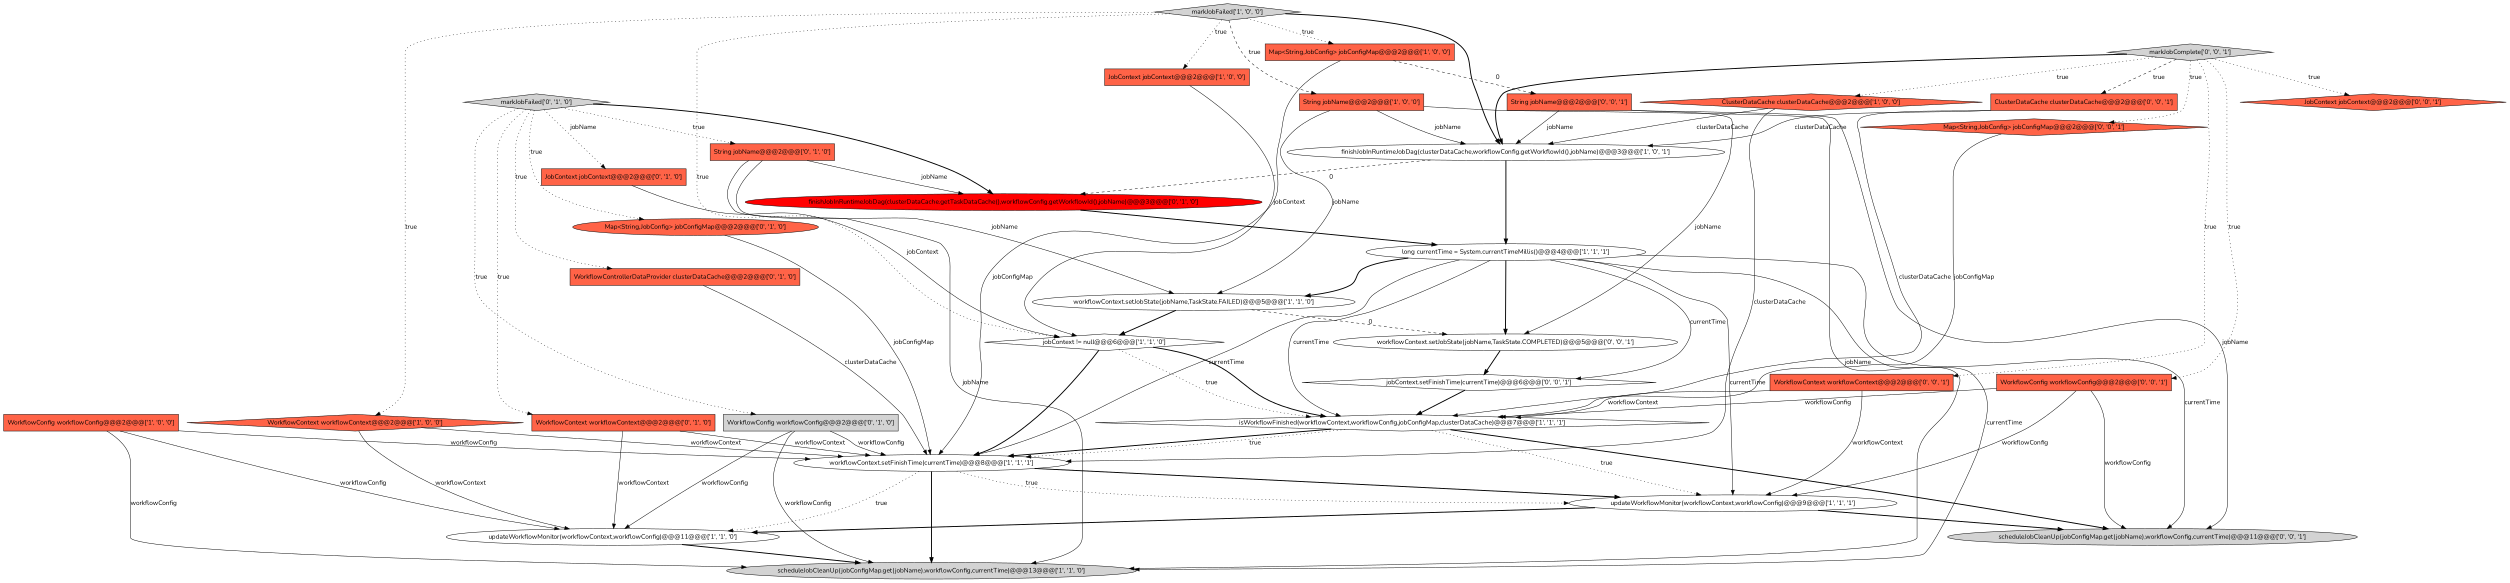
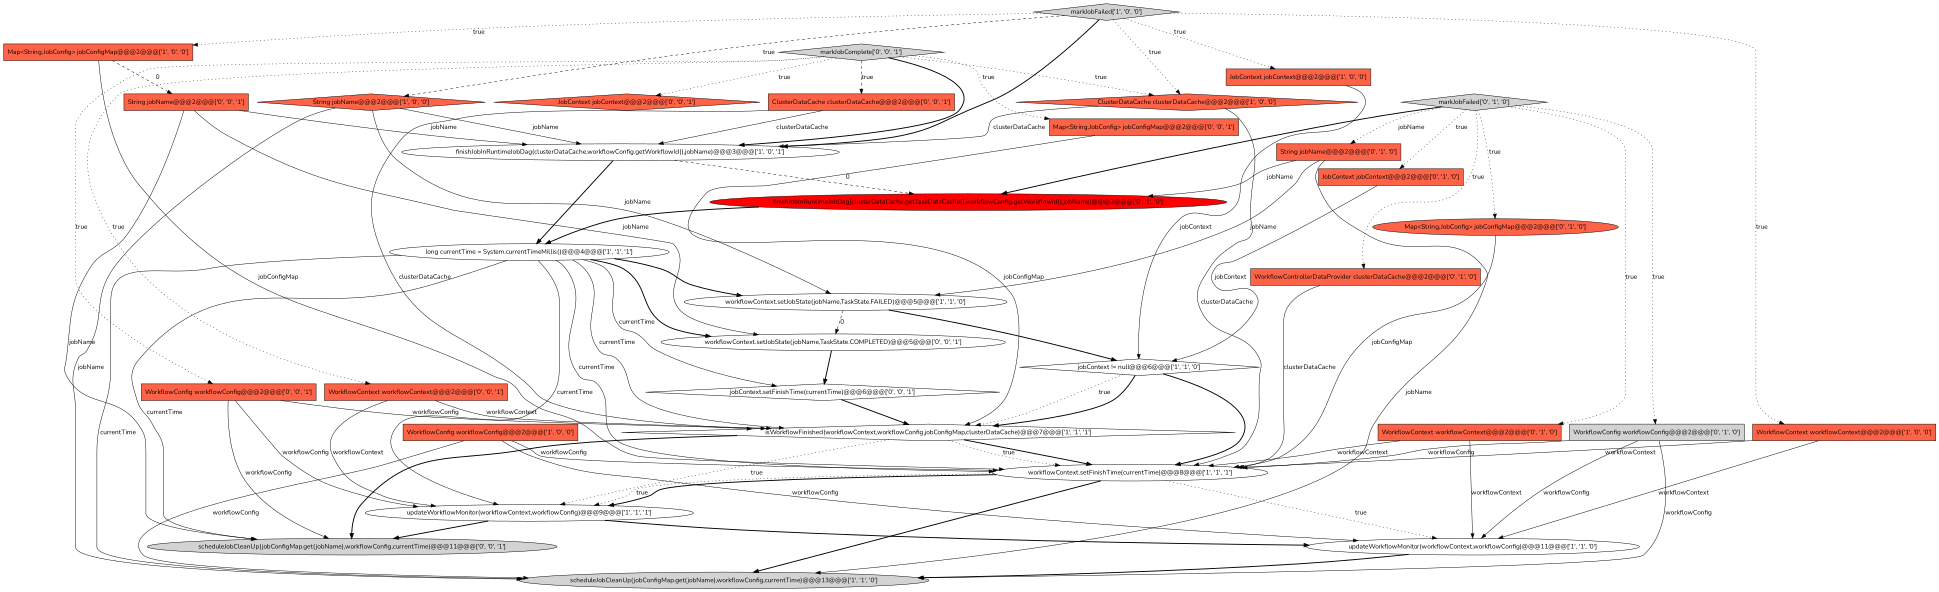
  digraph {
    fontname=Nunito
    node [fillcolor=tomato fontname=Nunito shape=box style=filled]
    edge [fontname=Nunito style=solid]
    n1 [fillcolor=white label="isWorkflowFinished(workflowContext,workflowConfig,jobConfigMap,clusterDataCache)@@@7@@@['1', '1', '1']" shape=diamond]
    n2 [fillcolor=lightgray label="scheduleJobCleanUp(jobConfigMap.get(jobName),workflowConfig,currentTime)@@@11@@@['0', '0', '1']" shape=ellipse]
    n3 [fillcolor=white label="workflowContext.setFinishTime(currentTime)@@@8@@@['1', '1', '1']" shape=ellipse]
    n4 [fillcolor=white label="updateWorkflowMonitor(workflowContext,workflowConfig)@@@9@@@['1', '1', '1']" shape=ellipse]
    n5 [fillcolor=white label="updateWorkflowMonitor(workflowContext,workflowConfig)@@@11@@@['1', '1', '0']" shape=ellipse]
    n6 [fillcolor=lightgray label="scheduleJobCleanUp(jobConfigMap.get(jobName),workflowConfig,currentTime)@@@13@@@['1', '1', '0']" shape=ellipse]
    n7 [label="WorkflowConfig workflowConfig@@@2@@@['1', '0', '0']"]
    n8 [label="WorkflowConfig workflowConfig@@@2@@@['0', '0', '1']"]
-   n9 [label="Map<String,JobConfig> jobConfigMap@@@2@@@['0', '0', '1']" shape=diamond]
+   n9 [label="Map<String,JobConfig> jobConfigMap@@@2@@@['0', '0', '1']"]
    n10 [label="ClusterDataCache clusterDataCache@@@2@@@['1', '0', '0']" shape=diamond]
    n11 [fillcolor=white label="finishJobInRuntimeJobDag(clusterDataCache,workflowConfig.getWorkflowId(),jobName)@@@3@@@['1', '0', '1']" shape=ellipse]
    n12 [fillcolor=red label="finishJobInRuntimeJobDag(clusterDataCache.getTaskDataCache(),workflowConfig.getWorkflowId(),jobName)@@@3@@@['0', '1', '0']" shape=ellipse]
    n13 [fillcolor=white label="long currentTime = System.currentTimeMillis()@@@4@@@['1', '1', '1']" shape=ellipse]
    n14 [label="Map<String,JobConfig> jobConfigMap@@@2@@@['0', '1', '0']" shape=ellipse]
    n15 [fillcolor=lightgray label="markJobFailed['1', '0', '0']" shape=diamond]
    n16 [label="JobContext jobContext@@@2@@@['1', '0', '0']"]
-   n17 [label="WorkflowContext workflowContext@@@2@@@['1', '0', '0']" shape=diamond]
+   n17 [label="WorkflowContext workflowContext@@@2@@@['1', '0', '0']"]
    n18 [label="Map<String,JobConfig> jobConfigMap@@@2@@@['1', '0', '0']"]
-   n19 [label="String jobName@@@2@@@['1', '0', '0']"]
+   n19 [label="String jobName@@@2@@@['1', '0', '0']" shape=diamond]
    n20 [fillcolor=white label="jobContext != null@@@6@@@['1', '1', '0']" shape=diamond]
    n21 [label="String jobName@@@2@@@['0', '0', '1']"]
    n22 [fillcolor=white label="workflowContext.setJobState(jobName,TaskState.FAILED)@@@5@@@['1', '1', '0']" shape=ellipse]
    n23 [label="WorkflowContext workflowContext@@@2@@@['0', '1', '0']"]
    n24 [fillcolor=white label="workflowContext.setJobState(jobName,TaskState.COMPLETED)@@@5@@@['0', '0', '1']" shape=ellipse]
    n25 [fillcolor=white label="jobContext.setFinishTime(currentTime)@@@6@@@['0', '0', '1']" shape=diamond]
    n26 [label="String jobName@@@2@@@['0', '1', '0']"]
    n27 [fillcolor=lightgray label="markJobComplete['0', '0', '1']" shape=diamond]
    n28 [label="WorkflowContext workflowContext@@@2@@@['0', '0', '1']"]
    n29 [label="ClusterDataCache clusterDataCache@@@2@@@['0', '0', '1']"]
    n30 [label="JobContext jobContext@@@2@@@['0', '0', '1']" shape=diamond]
    n31 [fillcolor=lightgray label="markJobFailed['0', '1', '0']" shape=diamond]
    n32 [label="WorkflowControllerDataProvider clusterDataCache@@@2@@@['0', '1', '0']"]
    n33 [fillcolor=lightgray label="WorkflowConfig workflowConfig@@@2@@@['0', '1', '0']"]
    n34 [label="JobContext jobContext@@@2@@@['0', '1', '0']"]
    n1 -> n2 [style=bold]
    n1 -> n3 [style=bold]
    n1 -> n3 [label=true style=dotted]
    n1 -> n4 [label=true style=dotted]
    n3 -> n4 [label=true style=dotted]
    n3 -> n4 [style=bold]
    n3 -> n5 [label=true style=dotted]
    n3 -> n6 [style=bold]
    n4 -> n2 [style=bold]
    n4 -> n5 [style=bold]
    n5 -> n6 [style=bold]
    n7 -> n3 [label=workflowConfig]
    n7 -> n5 [label=workflowConfig]
    n7 -> n6 [label=workflowConfig]
    n8 -> n1 [label=workflowConfig]
    n8 -> n2 [label=workflowConfig]
    n8 -> n4 [label=workflowConfig]
    n9 -> n1 [label=jobConfigMap]
    n10 -> n3 [label=clusterDataCache]
    n10 -> n11 [label=clusterDataCache]
    n11 -> n12 [label=0 style=dashed]
    n11 -> n13 [style=bold]
    n12 -> n13 [style=bold]
    n13 -> n1 [label=currentTime]
    n13 -> n2 [label=currentTime]
    n13 -> n3 [label=currentTime]
    n13 -> n4 [label=currentTime]
    n13 -> n6 [label=currentTime]
    n13 -> n22 [style=bold]
    n13 -> n24 [style=bold]
    n13 -> n25 [label=currentTime]
    n14 -> n3 [label=jobConfigMap]
-   n15 -> n20 [label=true style=dotted]
+   n15 -> n10 [label=true style=dotted]
    n15 -> n11 [style=bold]
    n15 -> n16 [label=true style=dotted]
    n15 -> n17 [label=true style=dotted]
    n15 -> n18 [label=true style=dotted]
    n15 -> n19 [label=true style=dashed]
    n16 -> n20 [label=jobContext]
    n17 -> n3 [label=workflowContext]
    n17 -> n5 [label=workflowContext]
    n18 -> n3 [label=jobConfigMap]
    n18 -> n21 [label=0 style=dashed]
    n19 -> n6 [label=jobName]
    n19 -> n11 [label=jobName]
    n19 -> n22 [label=jobName]
    n20 -> n1 [label=true style=dotted]
    n20 -> n1 [style=bold]
    n20 -> n3 [style=bold]
    n21 -> n2 [label=jobName]
    n21 -> n11 [label=jobName]
    n21 -> n24 [label=jobName]
    n22 -> n20 [style=bold]
    n22 -> n24 [label=0 style=dashed]
    n23 -> n3 [label=workflowContext]
    n23 -> n5 [label=workflowContext]
    n24 -> n25 [style=bold]
    n25 -> n1 [style=bold]
    n26 -> n6 [label=jobName]
    n26 -> n12 [label=jobName]
    n26 -> n22 [label=jobName]
    n27 -> n8 [label=true style=dotted]
    n27 -> n9 [label=true style=dotted]
    n27 -> n10 [label=true style=dotted]
    n27 -> n11 [style=bold]
    n27 -> n28 [label=true style=dotted]
    n27 -> n29 [label=true style=dashed]
    n27 -> n30 [label=true style=dotted]
    n28 -> n1 [label=workflowContext]
    n28 -> n4 [label=workflowContext]
    n29 -> n1 [label=clusterDataCache]
    n29 -> n11 [label=clusterDataCache]
    n31 -> n12 [style=bold]
    n31 -> n14 [label=true style=dotted]
    n31 -> n23 [label=true style=dotted]
-   n31 -> n26 [label=true style=dotted]
+   n31 -> n26 [label=jobName style=dotted]
    n31 -> n32 [label=true style=dotted]
    n31 -> n33 [label=true style=dotted]
-   n31 -> n34 [label=jobName style=dotted]
+   n31 -> n34 [label=true style=dotted]
    n32 -> n3 [label=clusterDataCache]
    n33 -> n3 [label=workflowConfig]
    n33 -> n5 [label=workflowConfig]
    n33 -> n6 [label=workflowConfig]
    n34 -> n20 [label=jobContext]
  }
